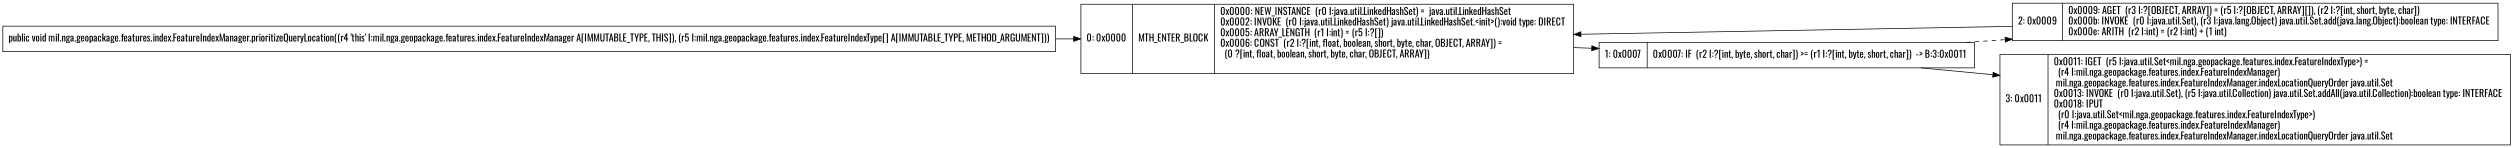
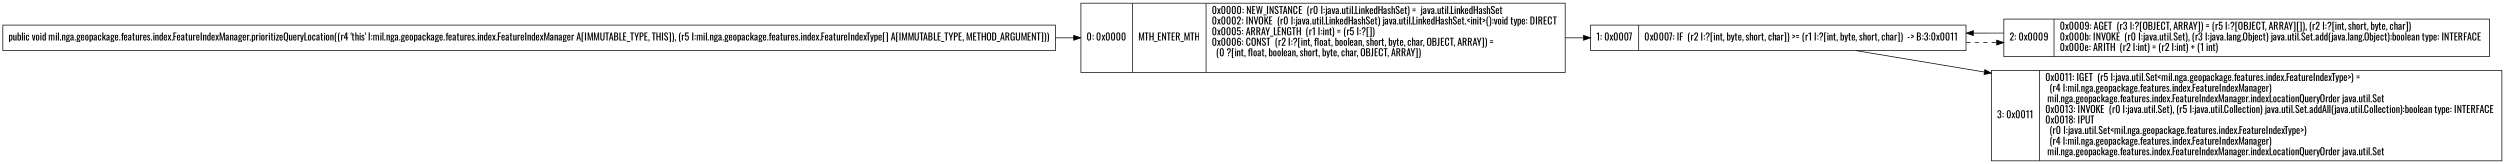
  digraph {
    fontname=Oswald
    rankdir=LR
    node [fontname=Oswald shape=record]
    edge [fontname=Oswald]
-   n1 [label="{0\:\ 0x0000|MTH_ENTER_BLOCK\l|0x0000: NEW_INSTANCE  (r0 I:java.util.LinkedHashSet) =  java.util.LinkedHashSet \l0x0002: INVOKE  (r0 I:java.util.LinkedHashSet) java.util.LinkedHashSet.\<init\>():void type: DIRECT \l0x0005: ARRAY_LENGTH  (r1 I:int) = (r5 I:?[]) \l0x0006: CONST  (r2 I:?[int, float, boolean, short, byte, char, OBJECT, ARRAY]) = \l  (0 ?[int, float, boolean, short, byte, char, OBJECT, ARRAY])\l \l}"]
+   n1 [label="{0\:\ 0x0000|MTH_ENTER_MTH\l|0x0000: NEW_INSTANCE  (r0 I:java.util.LinkedHashSet) =  java.util.LinkedHashSet \l0x0002: INVOKE  (r0 I:java.util.LinkedHashSet) java.util.LinkedHashSet.\<init\>():void type: DIRECT \l0x0005: ARRAY_LENGTH  (r1 I:int) = (r5 I:?[]) \l0x0006: CONST  (r2 I:?[int, float, boolean, short, byte, char, OBJECT, ARRAY]) = \l  (0 ?[int, float, boolean, short, byte, char, OBJECT, ARRAY])\l \l}"]
    n2 [label="{1\:\ 0x0007|0x0007: IF  (r2 I:?[int, byte, short, char]) \>= (r1 I:?[int, byte, short, char])  \-\> B:3:0x0011 \l}"]
    n3 [label="{2\:\ 0x0009|0x0009: AGET  (r3 I:?[OBJECT, ARRAY]) = (r5 I:?[OBJECT, ARRAY][]), (r2 I:?[int, short, byte, char]) \l0x000b: INVOKE  (r0 I:java.util.Set), (r3 I:java.lang.Object) java.util.Set.add(java.lang.Object):boolean type: INTERFACE \l0x000e: ARITH  (r2 I:int) = (r2 I:int) + (1 int) \l}"]
    n4 [label="{3\:\ 0x0011|0x0011: IGET  (r5 I:java.util.Set\<mil.nga.geopackage.features.index.FeatureIndexType\>) = \l  (r4 I:mil.nga.geopackage.features.index.FeatureIndexManager)\l mil.nga.geopackage.features.index.FeatureIndexManager.indexLocationQueryOrder java.util.Set \l0x0013: INVOKE  (r0 I:java.util.Set), (r5 I:java.util.Collection) java.util.Set.addAll(java.util.Collection):boolean type: INTERFACE \l0x0018: IPUT  \l  (r0 I:java.util.Set\<mil.nga.geopackage.features.index.FeatureIndexType\>)\l  (r4 I:mil.nga.geopackage.features.index.FeatureIndexManager)\l mil.nga.geopackage.features.index.FeatureIndexManager.indexLocationQueryOrder java.util.Set \l}"]
    n5 [label="{public void mil.nga.geopackage.features.index.FeatureIndexManager.prioritizeQueryLocation((r4 'this' I:mil.nga.geopackage.features.index.FeatureIndexManager A[IMMUTABLE_TYPE, THIS]), (r5 I:mil.nga.geopackage.features.index.FeatureIndexType[] A[IMMUTABLE_TYPE, METHOD_ARGUMENT])) }"]
    n1 -> n2
    n2 -> n3 [style=dashed]
    n2 -> n4
-   n3 -> n1
+   n3 -> n2
    n5 -> n1
  }
